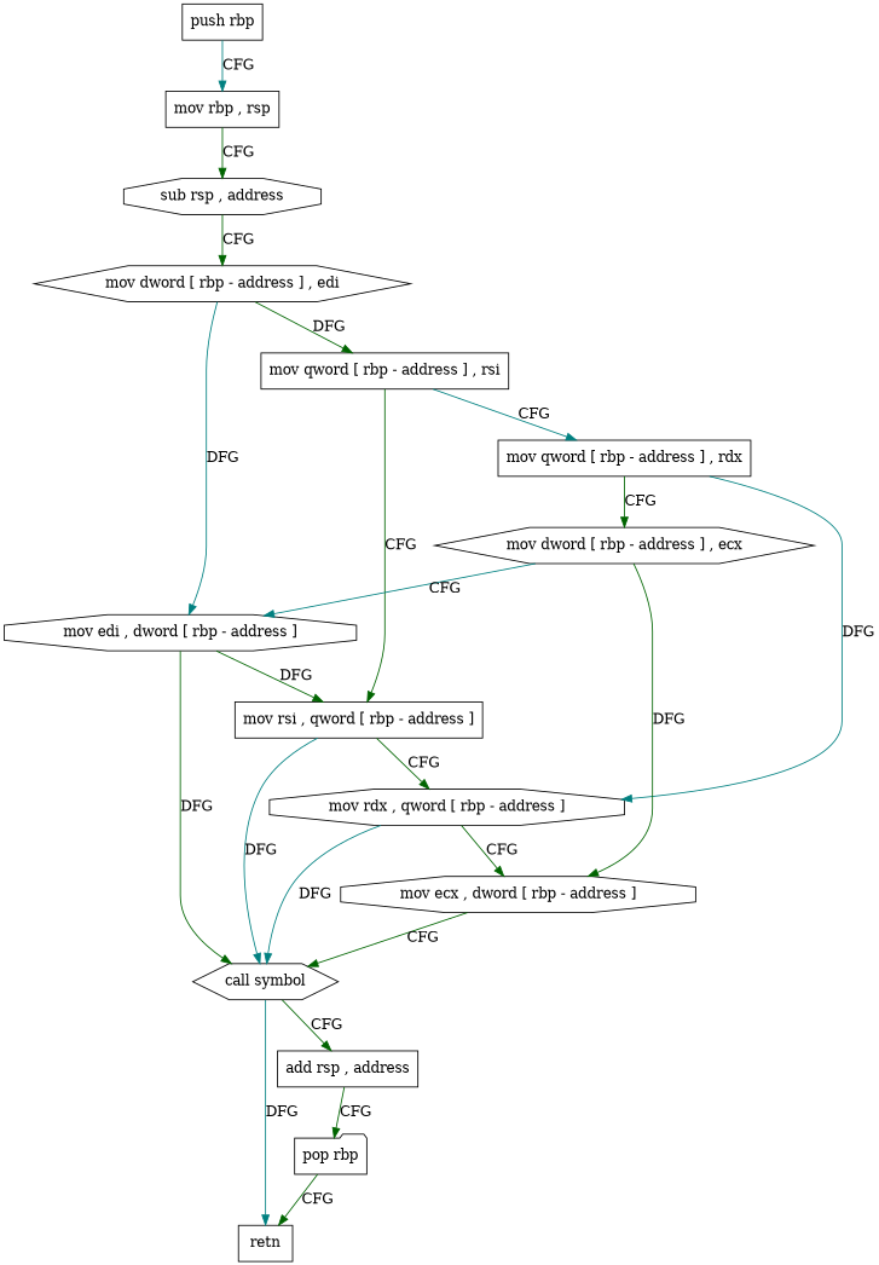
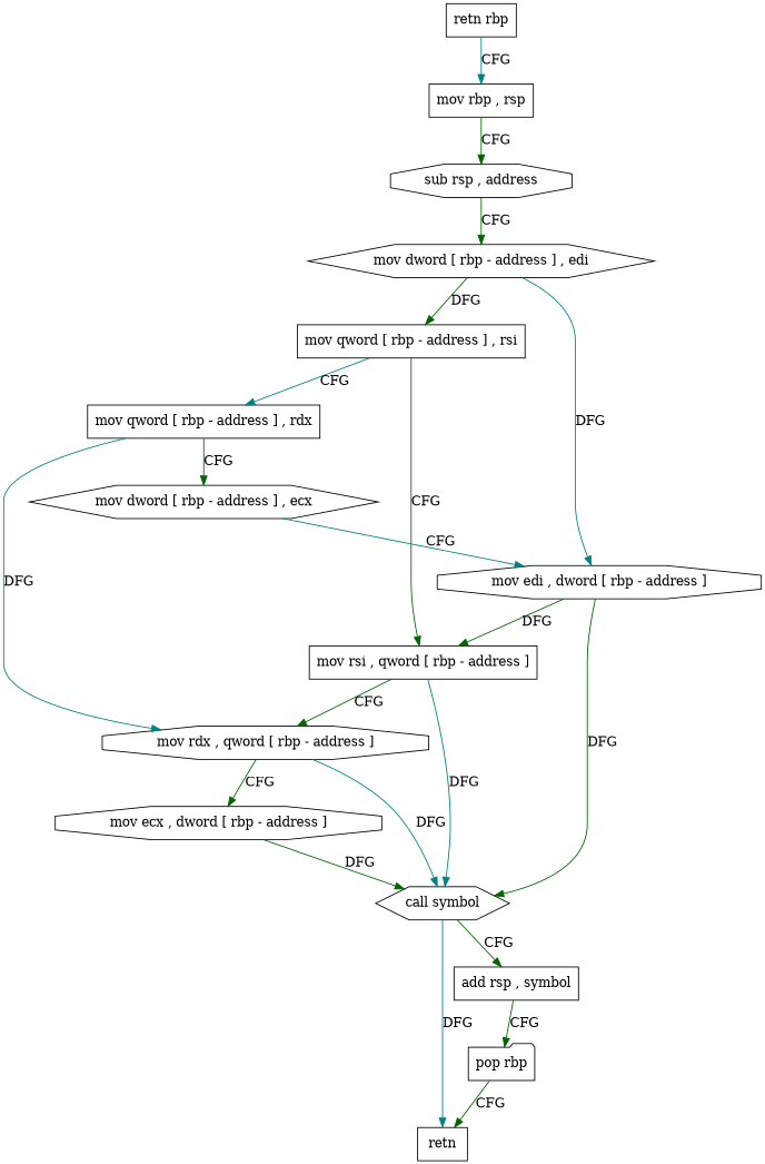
  digraph {
    node [shape=box]
    edge [color=darkgreen]
-   n1 [label="push rbp"]
+   n1 [label="retn rbp"]
    n2 [label="mov rbp , rsp"]
    n3 [label="sub rsp , address" shape=octagon]
    n4 [label="mov dword [ rbp - address ] , edi" shape=hexagon]
    n5 [label="mov qword [ rbp - address ] , rsi"]
    n6 [label="mov edi , dword [ rbp - address ]" shape=octagon]
    n7 [label="mov qword [ rbp - address ] , rdx"]
    n8 [label="mov rsi , qword [ rbp - address ]"]
    n9 [label="call symbol" shape=hexagon]
    n10 [label="mov dword [ rbp - address ] , ecx" shape=hexagon]
    n11 [label="mov rdx , qword [ rbp - address ]" shape=octagon]
    n12 [label="mov ecx , dword [ rbp - address ]" shape=octagon]
-   n13 [label="add rsp , address"]
+   n13 [label="add rsp , symbol"]
    n14 [label=retn]
    n15 [label="pop rbp" shape=folder]
    n1 -> n2 [color=teal label=CFG]
    n2 -> n3 [label=CFG]
    n3 -> n4 [label=CFG]
    n4 -> n5 [label=DFG]
    n4 -> n6 [color=teal label=DFG]
    n5 -> n7 [color=teal label=CFG]
    n5 -> n8 [label=CFG]
    n6 -> n8 [label=DFG]
    n6 -> n9 [label=DFG]
    n7 -> n10 [label=CFG]
    n7 -> n11 [color=teal label=DFG]
    n8 -> n9 [color=teal label=DFG]
    n8 -> n11 [label=CFG]
    n9 -> n13 [label=CFG]
    n9 -> n14 [color=teal label=DFG]
    n10 -> n6 [color=teal label=CFG]
-   n10 -> n12 [label=DFG]
    n11 -> n9 [color=teal label=DFG]
    n11 -> n12 [label=CFG]
-   n12 -> n9 [label=CFG]
+   n12 -> n9 [label=DFG]
    n13 -> n15 [label=CFG]
    n15 -> n14 [label=CFG]
  }
